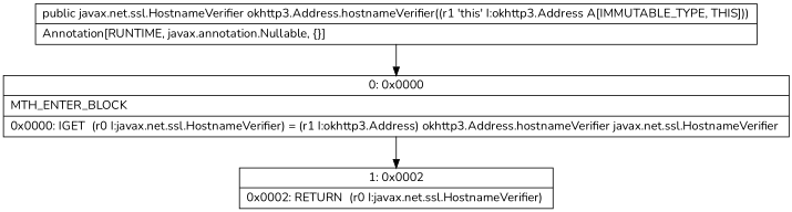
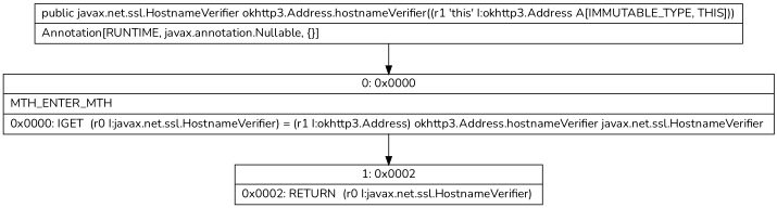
  digraph {
    fontname=Nunito
    node [shape=record fontname=Nunito]
    edge [fontname=Nunito]
-   n1 [label="{0\:\ 0x0000|MTH_ENTER_BLOCK\l|0x0000: IGET  (r0 I:javax.net.ssl.HostnameVerifier) = (r1 I:okhttp3.Address) okhttp3.Address.hostnameVerifier javax.net.ssl.HostnameVerifier \l}"]
+   n1 [label="{0\:\ 0x0000|MTH_ENTER_MTH\l|0x0000: IGET  (r0 I:javax.net.ssl.HostnameVerifier) = (r1 I:okhttp3.Address) okhttp3.Address.hostnameVerifier javax.net.ssl.HostnameVerifier \l}"]
    n2 [label="{1\:\ 0x0002|0x0002: RETURN  (r0 I:javax.net.ssl.HostnameVerifier) \l}"]
    n3 [label="{public javax.net.ssl.HostnameVerifier okhttp3.Address.hostnameVerifier((r1 'this' I:okhttp3.Address A[IMMUTABLE_TYPE, THIS]))  | Annotation[RUNTIME, javax.annotation.Nullable, \{\}]\l}"]
    n1 -> n2
    n3 -> n1
  }
